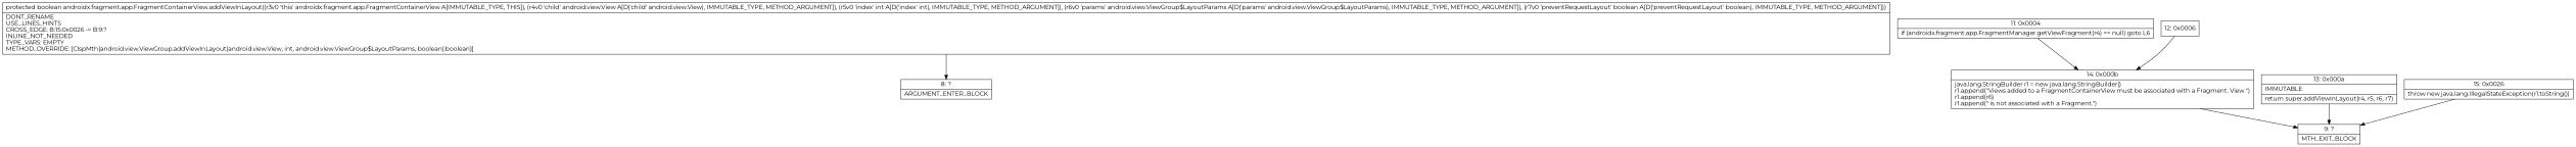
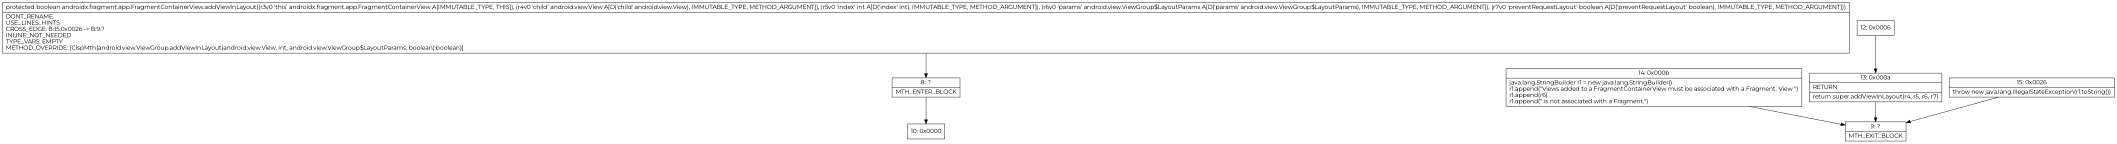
  digraph {
    fontname=Montserrat
    node [fontname=Montserrat shape=record]
    edge [fontname=Montserrat]
-   n1 [label="{8\:\ ?|ARGUMENT_ENTER_BLOCK\l}"]
-   n3 [label="{11\:\ 0x0004|if (androidx.fragment.app.FragmentManager.getViewFragment(r4) == null) goto L6\l}"]
+   n1 [label="{8\:\ ?|MTH_ENTER_BLOCK\l}"]
+   n2 [label="{10\:\ 0x0000}"]
    n4 [label="{14\:\ 0x000b|java.lang.StringBuilder r1 = new java.lang.StringBuilder()\lr1.append(\"Views added to a FragmentContainerView must be associated with a Fragment. View \")\lr1.append(r6)\lr1.append(\" is not associated with a Fragment.\")\l}"]
    n5 [label="{12\:\ 0x0006}"]
-   n6 [label="{13\:\ 0x000a|IMMUTABLE\l|return super.addViewInLayout(r4, r5, r6, r7)\l}"]
+   n6 [label="{13\:\ 0x000a|RETURN\l|return super.addViewInLayout(r4, r5, r6, r7)\l}"]
    n7 [label="{9\:\ ?|MTH_EXIT_BLOCK\l}"]
    n8 [label="{15\:\ 0x0026|throw new java.lang.IllegalStateException(r1.toString())\l}"]
    n9 [label="{protected boolean androidx.fragment.app.FragmentContainerView.addViewInLayout((r3v0 'this' androidx.fragment.app.FragmentContainerView A[IMMUTABLE_TYPE, THIS]), (r4v0 'child' android.view.View A[D('child' android.view.View), IMMUTABLE_TYPE, METHOD_ARGUMENT]), (r5v0 'index' int A[D('index' int), IMMUTABLE_TYPE, METHOD_ARGUMENT]), (r6v0 'params' android.view.ViewGroup$LayoutParams A[D('params' android.view.ViewGroup$LayoutParams), IMMUTABLE_TYPE, METHOD_ARGUMENT]), (r7v0 'preventRequestLayout' boolean A[D('preventRequestLayout' boolean), IMMUTABLE_TYPE, METHOD_ARGUMENT]))  | DONT_RENAME\lUSE_LINES_HINTS\lCROSS_EDGE: B:15:0x0026 \-\> B:9:?\lINLINE_NOT_NEEDED\lTYPE_VARS: EMPTY\lMETHOD_OVERRIDE: [ClspMth\{android.view.ViewGroup.addViewInLayout(android.view.View, int, android.view.ViewGroup$LayoutParams, boolean):boolean\}]\l}"]
-   n3 -> n4
+   n1 -> n2
    n4 -> n7
-   n5 -> n4
+   n5 -> n6
    n6 -> n7
    n8 -> n7
    n9 -> n1
  }
